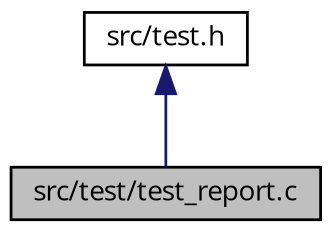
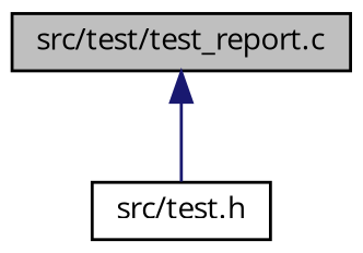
  digraph {
    fontname="Open Sans"
    node [color=black fontname="Open Sans" fontsize=10 shape=record style=filled]
    n1 [fillcolor=grey75 fontcolor=black height=0.2 label="src/test/test_report.c" width=0.4]
    n2 [fillcolor=white height=0.2 label="src/test.h" width=0.4]
-   n2 -> n1 [color=midnightblue dir=back fontname="Open Sans" fontsize=10 labelfontname=Helvetica labelfontsize=10 style=solid]
+   n1 -> n2 [color=midnightblue dir=back fontname="Open Sans" fontsize=10 labelfontname=Helvetica labelfontsize=10 style=solid]
  }
